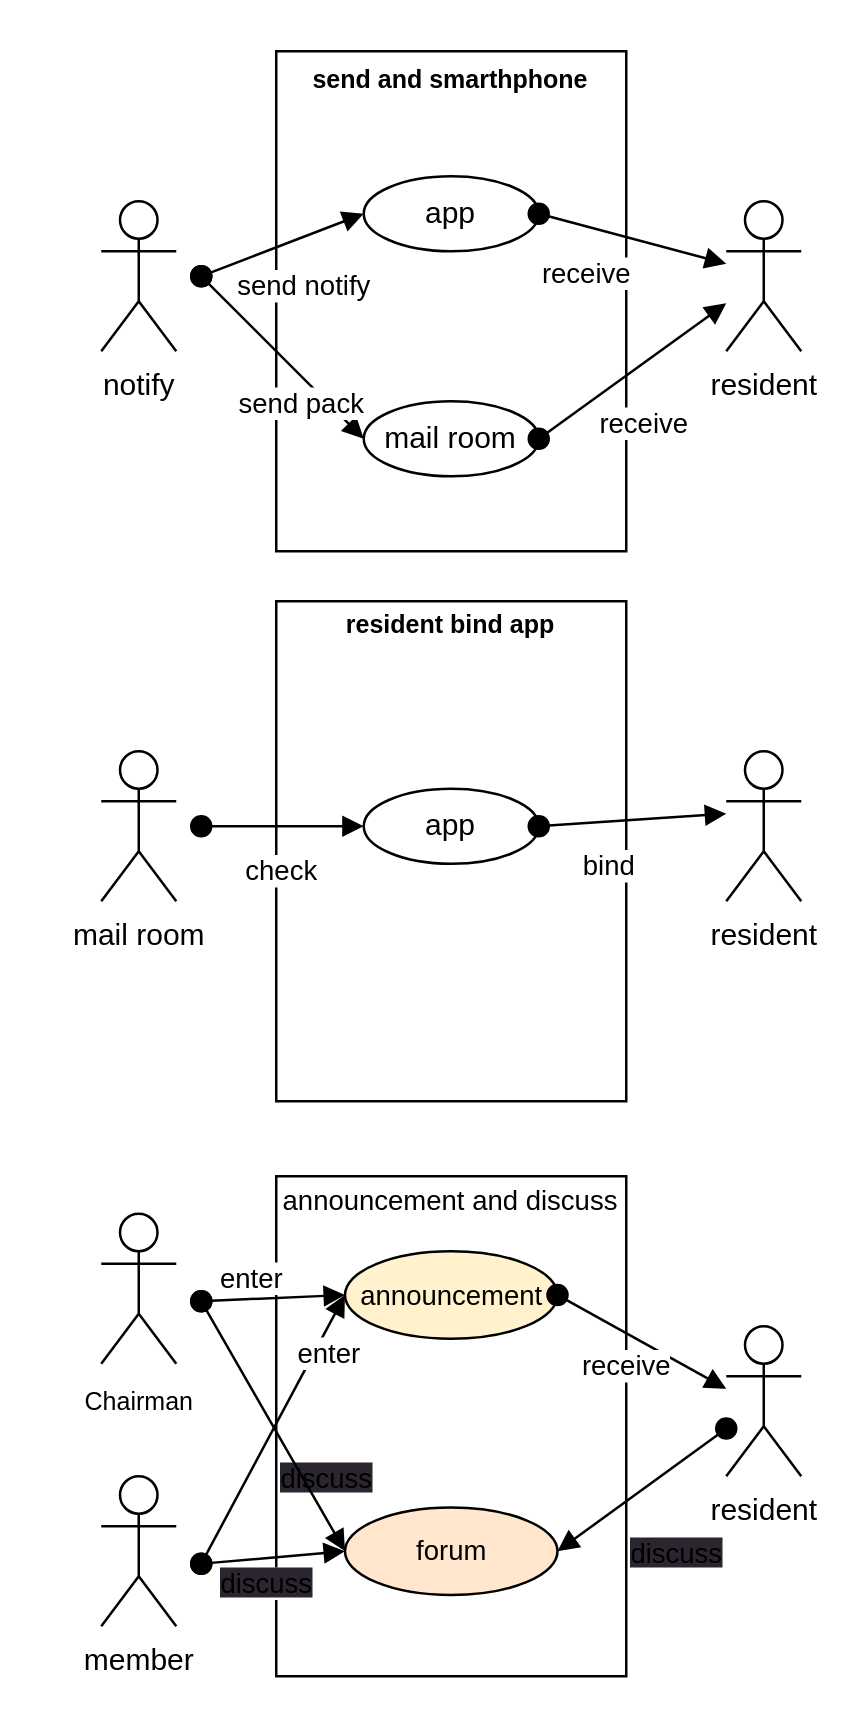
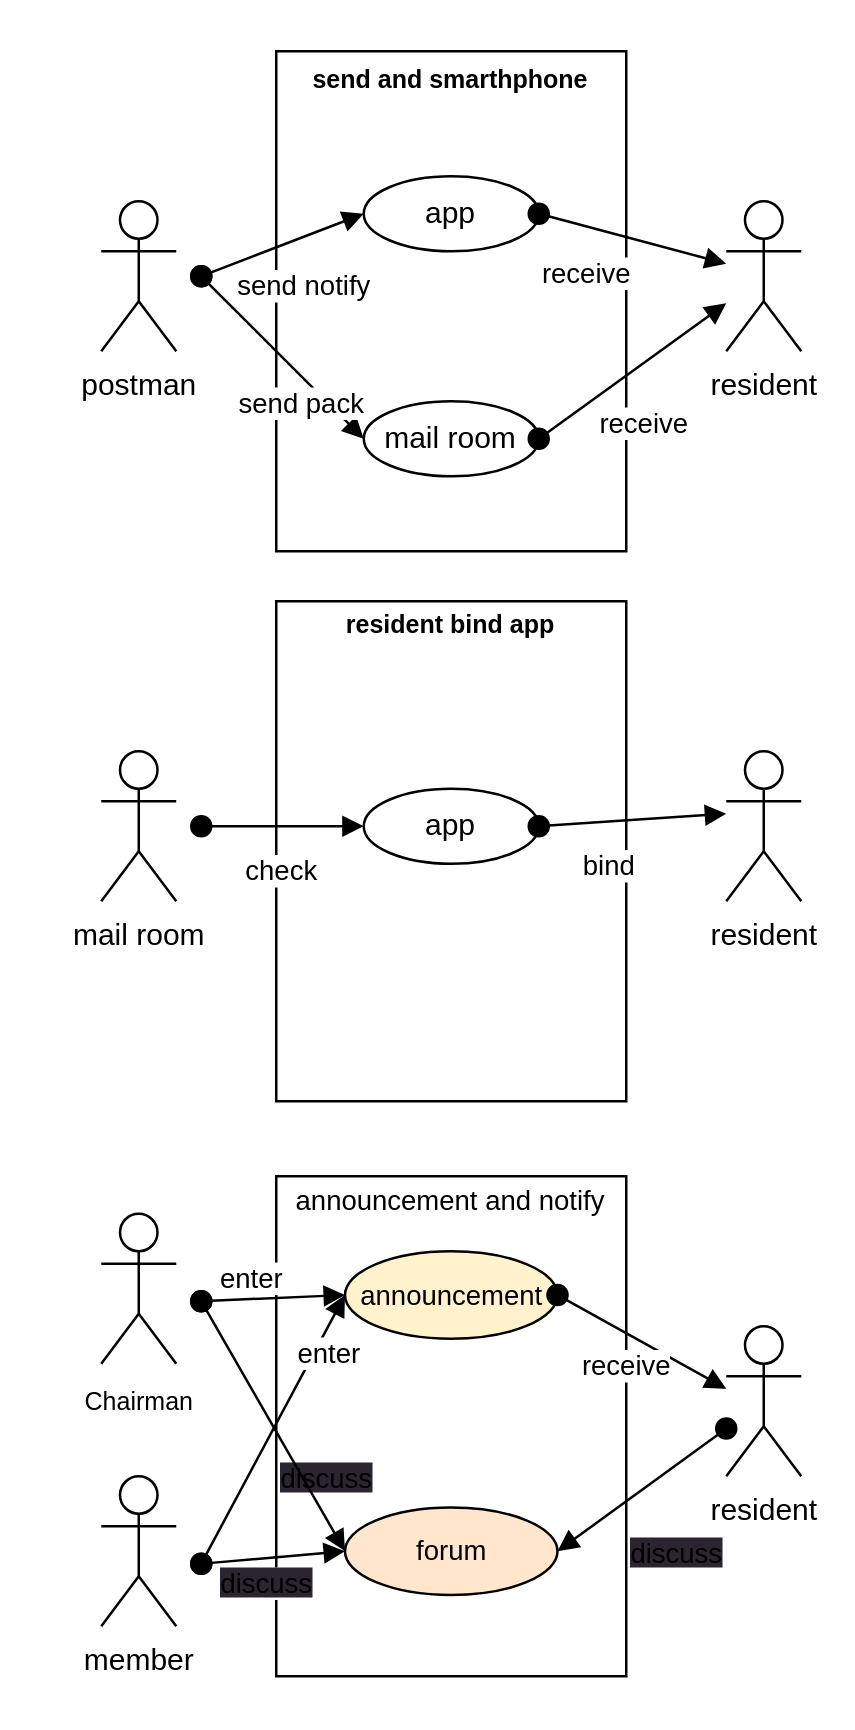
  <mxCell id="0" />
  <mxCell id="1" parent="0" />
- <mxCell id="2" value="notify" style="shape=umlActor;verticalLabelPosition=bottom;verticalAlign=top;html=1;" parent="1" vertex="1"><mxGeometry x="40" y="80" width="30" height="60" as="geometry" /></mxCell>
+ <mxCell id="2" value="postman" style="shape=umlActor;verticalLabelPosition=bottom;verticalAlign=top;html=1;" parent="1" vertex="1"><mxGeometry x="40" y="80" width="30" height="60" as="geometry" /></mxCell>
  <mxCell id="3" value="resident" style="shape=umlActor;verticalLabelPosition=bottom;verticalAlign=top;html=1;" parent="1" vertex="1"><mxGeometry x="290" y="80" width="30" height="60" as="geometry" /></mxCell>
  <mxCell id="4" value="&lt;p style=&quot;margin:0px;margin-top:4px;text-align:center;&quot;&gt;&lt;b&gt;&lt;font style=&quot;font-size: 10px;&quot;&gt;send and smarthphone&lt;/font&gt;&lt;/b&gt;&lt;br&gt;&lt;/p&gt;" style="verticalAlign=top;align=left;overflow=fill;fontSize=12;fontFamily=Helvetica;html=1;fillColor=none;" parent="1" vertex="1"><mxGeometry x="110" y="20" width="140" height="200" as="geometry" /></mxCell>
  <mxCell id="5" style="edgeStyle=none;html=1;exitX=0;exitY=0.5;exitDx=0;exitDy=0;entryX=0;entryY=0.5;entryDx=0;entryDy=0;" parent="1" source="6" target="6" edge="1"><mxGeometry relative="1" as="geometry" /></mxCell>
  <mxCell id="6" value="mail room" style="ellipse;whiteSpace=wrap;html=1;" parent="1" vertex="1"><mxGeometry x="145" y="160" width="70" height="30" as="geometry" /></mxCell>
  <mxCell id="7" value="send pack" style="html=1;verticalAlign=bottom;startArrow=oval;startFill=1;endArrow=block;startSize=8;" parent="1" edge="1"><mxGeometry x="0.538" y="-14" width="60" relative="1" as="geometry"><mxPoint x="80" y="110" as="sourcePoint" /><mxPoint x="145" y="175" as="targetPoint" /><mxPoint as="offset" /></mxGeometry></mxCell>
  <mxCell id="8" value="receive" style="html=1;verticalAlign=bottom;startArrow=oval;startFill=1;endArrow=block;startSize=8;exitX=1;exitY=0.5;exitDx=0;exitDy=0;" parent="1" source="6" target="3" edge="1"><mxGeometry x="-0.311" y="-27" width="60" relative="1" as="geometry"><mxPoint x="250" y="120" as="sourcePoint" /><mxPoint x="290" y="105" as="targetPoint" /><mxPoint as="offset" /></mxGeometry></mxCell>
  <mxCell id="9" value="app" style="ellipse;whiteSpace=wrap;html=1;" parent="1" vertex="1"><mxGeometry x="145" y="70" width="70" height="30" as="geometry" /></mxCell>
  <mxCell id="10" value="send notify" style="html=1;verticalAlign=bottom;startArrow=oval;startFill=1;endArrow=block;startSize=8;" parent="1" edge="1"><mxGeometry x="-0.011" y="-27" width="60" relative="1" as="geometry"><mxPoint x="80" y="110" as="sourcePoint" /><mxPoint x="145" y="85" as="targetPoint" /><mxPoint as="offset" /></mxGeometry></mxCell>
  <mxCell id="11" value="receive" style="html=1;verticalAlign=bottom;startArrow=oval;startFill=1;endArrow=block;startSize=8;exitX=1;exitY=0.5;exitDx=0;exitDy=0;" parent="1" source="9" edge="1"><mxGeometry x="-0.311" y="-27" width="60" relative="1" as="geometry"><mxPoint x="250" y="120" as="sourcePoint" /><mxPoint x="290" y="105" as="targetPoint" /><mxPoint as="offset" /></mxGeometry></mxCell>
  <mxCell id="12" value="&lt;span style=&quot;&quot;&gt;mail room&lt;/span&gt;" style="shape=umlActor;verticalLabelPosition=bottom;verticalAlign=top;html=1;" parent="1" vertex="1"><mxGeometry x="40" y="300" width="30" height="60" as="geometry" /></mxCell>
  <mxCell id="13" value="resident" style="shape=umlActor;verticalLabelPosition=bottom;verticalAlign=top;html=1;" parent="1" vertex="1"><mxGeometry x="290" y="300" width="30" height="60" as="geometry" /></mxCell>
  <mxCell id="14" value="&lt;p style=&quot;margin: 4px 0px 0px; text-align: center; font-size: 10px;&quot;&gt;&lt;b&gt;resident bind app&lt;/b&gt;&lt;br&gt;&lt;/p&gt;" style="verticalAlign=top;align=left;overflow=fill;fontSize=12;fontFamily=Helvetica;html=1;fillColor=none;" parent="1" vertex="1"><mxGeometry x="110" y="240" width="140" height="200" as="geometry" /></mxCell>
  <mxCell id="15" style="edgeStyle=none;html=1;exitX=0;exitY=0.5;exitDx=0;exitDy=0;entryX=0;entryY=0.5;entryDx=0;entryDy=0;" parent="1" edge="1"><mxGeometry relative="1" as="geometry"><mxPoint x="145" y="395" as="sourcePoint" /><mxPoint x="145" y="395" as="targetPoint" /></mxGeometry></mxCell>
  <mxCell id="16" value="app" style="ellipse;whiteSpace=wrap;html=1;" parent="1" vertex="1"><mxGeometry x="145" y="315" width="70" height="30" as="geometry" /></mxCell>
  <mxCell id="17" value="check" style="html=1;verticalAlign=bottom;startArrow=oval;startFill=1;endArrow=block;startSize=8;entryX=0;entryY=0.5;entryDx=0;entryDy=0;" parent="1" target="16" edge="1"><mxGeometry x="-0.011" y="-27" width="60" relative="1" as="geometry"><mxPoint x="80" y="330" as="sourcePoint" /><mxPoint x="145" y="305" as="targetPoint" /><mxPoint as="offset" /></mxGeometry></mxCell>
  <mxCell id="18" value="bind" style="html=1;verticalAlign=bottom;startArrow=oval;startFill=1;endArrow=block;startSize=8;exitX=1;exitY=0.5;exitDx=0;exitDy=0;" parent="1" source="16" edge="1"><mxGeometry x="-0.311" y="-27" width="60" relative="1" as="geometry"><mxPoint x="250" y="340" as="sourcePoint" /><mxPoint x="290" y="325" as="targetPoint" /><mxPoint as="offset" /></mxGeometry></mxCell>
  <mxCell id="19" value="&lt;div style=&quot;text-align: start;&quot;&gt;&lt;span style=&quot;background-color: initial; font-size: 0px;&quot;&gt;&lt;font face=&quot;monospace&quot; color=&quot;rgba(0, 0, 0, 0)&quot;&gt;Chairman&lt;/font&gt;&lt;/span&gt;&lt;/div&gt;" style="shape=umlActor;verticalLabelPosition=bottom;verticalAlign=top;html=1;" parent="1" vertex="1"><mxGeometry x="40" y="485" width="30" height="60" as="geometry" /></mxCell>
  <mxCell id="20" value="resident" style="shape=umlActor;verticalLabelPosition=bottom;verticalAlign=top;html=1;" parent="1" vertex="1"><mxGeometry x="290" y="530" width="30" height="60" as="geometry" /></mxCell>
- <mxCell id="21" value="&lt;p style=&quot;margin: 4px 0px 0px; text-align: center; font-size: 11px;&quot;&gt;&lt;font style=&quot;font-size: 11px;&quot;&gt;announcement&amp;nbsp;&lt;/font&gt;&lt;span style=&quot;background-color: initial;&quot;&gt;and&amp;nbsp;&lt;/span&gt;&lt;span style=&quot;background-color: initial;&quot;&gt;discuss&lt;/span&gt;&lt;/p&gt;" style="verticalAlign=top;align=left;overflow=fill;fontSize=12;fontFamily=Helvetica;html=1;fillColor=none;" parent="1" vertex="1"><mxGeometry x="110" y="470" width="140" height="200" as="geometry" /></mxCell>
+ <mxCell id="21" value="&lt;p style=&quot;margin: 4px 0px 0px; text-align: center; font-size: 11px;&quot;&gt;&lt;font style=&quot;font-size: 11px;&quot;&gt;announcement&amp;nbsp;&lt;/font&gt;&lt;span style=&quot;background-color: initial;&quot;&gt;and&amp;nbsp;&lt;/span&gt;&lt;span style=&quot;background-color: initial;&quot;&gt;notify&lt;/span&gt;&lt;/p&gt;" style="verticalAlign=top;align=left;overflow=fill;fontSize=12;fontFamily=Helvetica;html=1;fillColor=none;" parent="1" vertex="1"><mxGeometry x="110" y="470" width="140" height="200" as="geometry" /></mxCell>
  <mxCell id="22" style="edgeStyle=none;html=1;exitX=0;exitY=0.5;exitDx=0;exitDy=0;entryX=0;entryY=0.5;entryDx=0;entryDy=0;" parent="1" edge="1"><mxGeometry relative="1" as="geometry"><mxPoint x="145" y="625" as="sourcePoint" /><mxPoint x="145" y="625" as="targetPoint" /></mxGeometry></mxCell>
  <mxCell id="23" value="&lt;span style=&quot;font-size: 11px;&quot;&gt;announcement&lt;/span&gt;" style="ellipse;whiteSpace=wrap;html=1;fillColor=#fff2cc;" parent="1" vertex="1"><mxGeometry x="137.5" y="500" width="85" height="35" as="geometry" /></mxCell>
  <mxCell id="24" value="enter" style="html=1;verticalAlign=bottom;startArrow=oval;startFill=1;endArrow=block;startSize=8;entryX=0;entryY=0.5;entryDx=0;entryDy=0;" parent="1" target="23" edge="1"><mxGeometry x="-0.306" y="-1" width="60" relative="1" as="geometry"><mxPoint x="80" y="520" as="sourcePoint" /><mxPoint x="145" y="535" as="targetPoint" /><mxPoint as="offset" /></mxGeometry></mxCell>
  <mxCell id="25" value="receive" style="html=1;verticalAlign=bottom;startArrow=oval;startFill=1;endArrow=block;startSize=8;exitX=1;exitY=0.5;exitDx=0;exitDy=0;" parent="1" source="23" edge="1"><mxGeometry x="0.094" y="-19" width="60" relative="1" as="geometry"><mxPoint x="250" y="570" as="sourcePoint" /><mxPoint x="290" y="555" as="targetPoint" /><mxPoint as="offset" /></mxGeometry></mxCell>
  <mxCell id="26" value="member" style="shape=umlActor;verticalLabelPosition=bottom;verticalAlign=top;html=1;" parent="1" vertex="1"><mxGeometry x="40" y="590" width="30" height="60" as="geometry" /></mxCell>
  <mxCell id="27" value="&lt;span style=&quot;background-color: rgb(42, 37, 47);&quot;&gt;discuss&lt;/span&gt;" style="html=1;verticalAlign=bottom;startArrow=oval;startFill=1;endArrow=block;startSize=8;entryX=0;entryY=0.5;entryDx=0;entryDy=0;" parent="1" target="23" edge="1"><mxGeometry x="-0.252" y="-32" width="60" relative="1" as="geometry"><mxPoint x="80" y="625" as="sourcePoint" /><mxPoint x="145" y="665" as="targetPoint" /><mxPoint as="offset" /></mxGeometry></mxCell>
  <mxCell id="28" value="Chairman" style="text;html=1;align=center;verticalAlign=middle;resizable=0;points=[];autosize=1;strokeColor=none;fillColor=none;fontSize=10;" parent="1" vertex="1"><mxGeometry x="20" y="545" width="70" height="30" as="geometry" /></mxCell>
  <mxCell id="29" value="&lt;span style=&quot;font-size: 11px;&quot;&gt;forum&lt;/span&gt;" style="ellipse;whiteSpace=wrap;html=1;fillColor=#ffe6cc;" parent="1" vertex="1"><mxGeometry x="137.5" y="602.5" width="85" height="35" as="geometry" /></mxCell>
  <mxCell id="30" value="enter" style="html=1;verticalAlign=bottom;startArrow=oval;startFill=1;endArrow=block;startSize=8;entryX=0;entryY=0.5;entryDx=0;entryDy=0;" parent="1" target="29" edge="1"><mxGeometry x="-0.117" y="28" width="60" relative="1" as="geometry"><mxPoint x="80" y="520" as="sourcePoint" /><mxPoint x="145" y="535" as="targetPoint" /><mxPoint x="1" as="offset" /></mxGeometry></mxCell>
  <mxCell id="31" value="&lt;span style=&quot;background-color: rgb(42, 37, 47);&quot;&gt;discuss&lt;/span&gt;" style="html=1;verticalAlign=bottom;startArrow=oval;startFill=1;endArrow=block;startSize=8;entryX=0;entryY=0.5;entryDx=0;entryDy=0;" parent="1" target="29" edge="1"><mxGeometry x="-0.184" y="-19" width="60" relative="1" as="geometry"><mxPoint x="80" y="625" as="sourcePoint" /><mxPoint x="145" y="665" as="targetPoint" /><mxPoint as="offset" /></mxGeometry></mxCell>
  <mxCell id="32" value="&lt;span style=&quot;background-color: rgb(42, 37, 47);&quot;&gt;discuss&lt;/span&gt;" style="html=1;verticalAlign=bottom;startArrow=oval;startFill=1;endArrow=block;startSize=8;entryX=1;entryY=0.5;entryDx=0;entryDy=0;" parent="1" source="20" target="29" edge="1"><mxGeometry x="0.22" y="36" width="60" relative="1" as="geometry"><mxPoint x="280" y="580" as="sourcePoint" /><mxPoint x="300" y="565" as="targetPoint" /><mxPoint as="offset" /></mxGeometry></mxCell>
